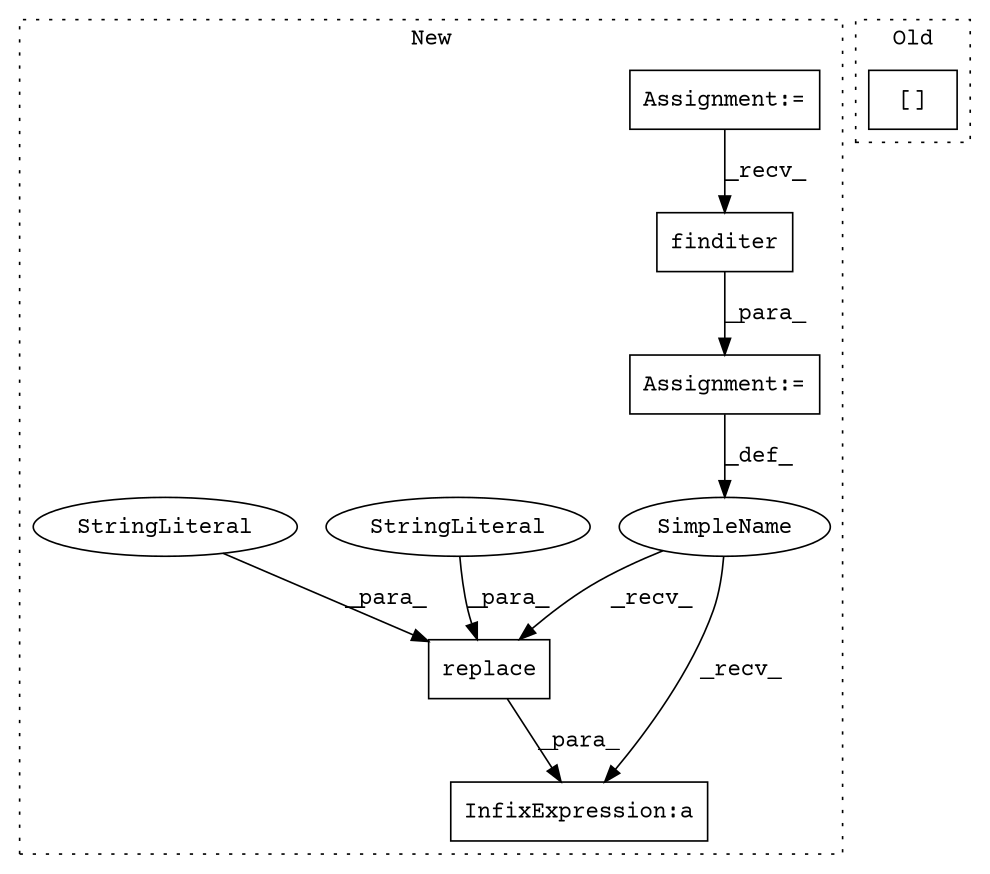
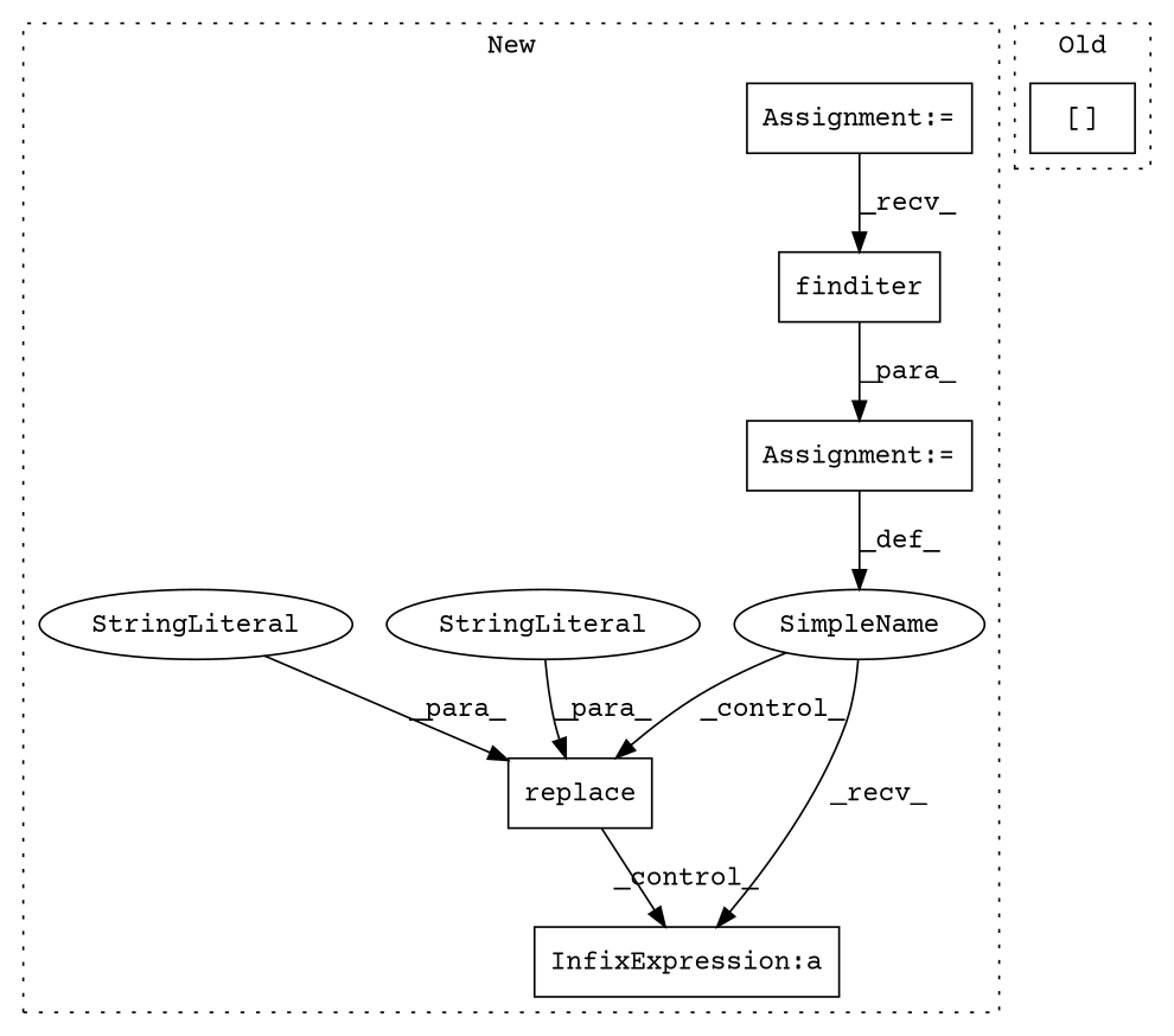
  digraph {
    fontname="Courier Prime"
    node [a=32 fontname="Courier Prime" l=3 shape=box]
    edge [fontname="Courier Prime"]
    n1 [l="9,1" label=finditer s="5692,5720"]
    n2 [a=7 l="53,2" label="Assignment:=" s="5607,5721"]
    n3 [a=7 l=1 label="Assignment:=" s=5436]
    n4 [a=27 label="InfixExpression:a" s=6025]
    n5 [l="8,1" label=replace s="6009,6023"]
    n6 [a=42 l=5 label=SimpleName s=5676 shape=ellipse]
    n7 [a=45 label=StringLiteral s=6017 shape=ellipse]
    n8 [a=45 l=2 label=StringLiteral s=6021 shape=ellipse]
    n9 [a=2 l="8,1" label="[]" s="5737,5746"]
    subgraph cluster_1 {
      label=New
      style=dotted
      n1
      n2
      n3
      n4
      n5
      n6
      n7
      n8
    }
    subgraph cluster_2 {
      label=Old
      style=dotted
      n9
    }
    n1 -> n2 [label=_para_]
    n2 -> n6 [label=_def_]
    n3 -> n1 [label=_recv_]
-   n5 -> n4 [label=_para_]
+   n5 -> n4 [label=_control_]
    n6 -> n4 [label=_recv_]
-   n6 -> n5 [label=_recv_]
+   n6 -> n5 [label=_control_]
    n7 -> n5 [label=_para_]
    n8 -> n5 [label=_para_]
  }
